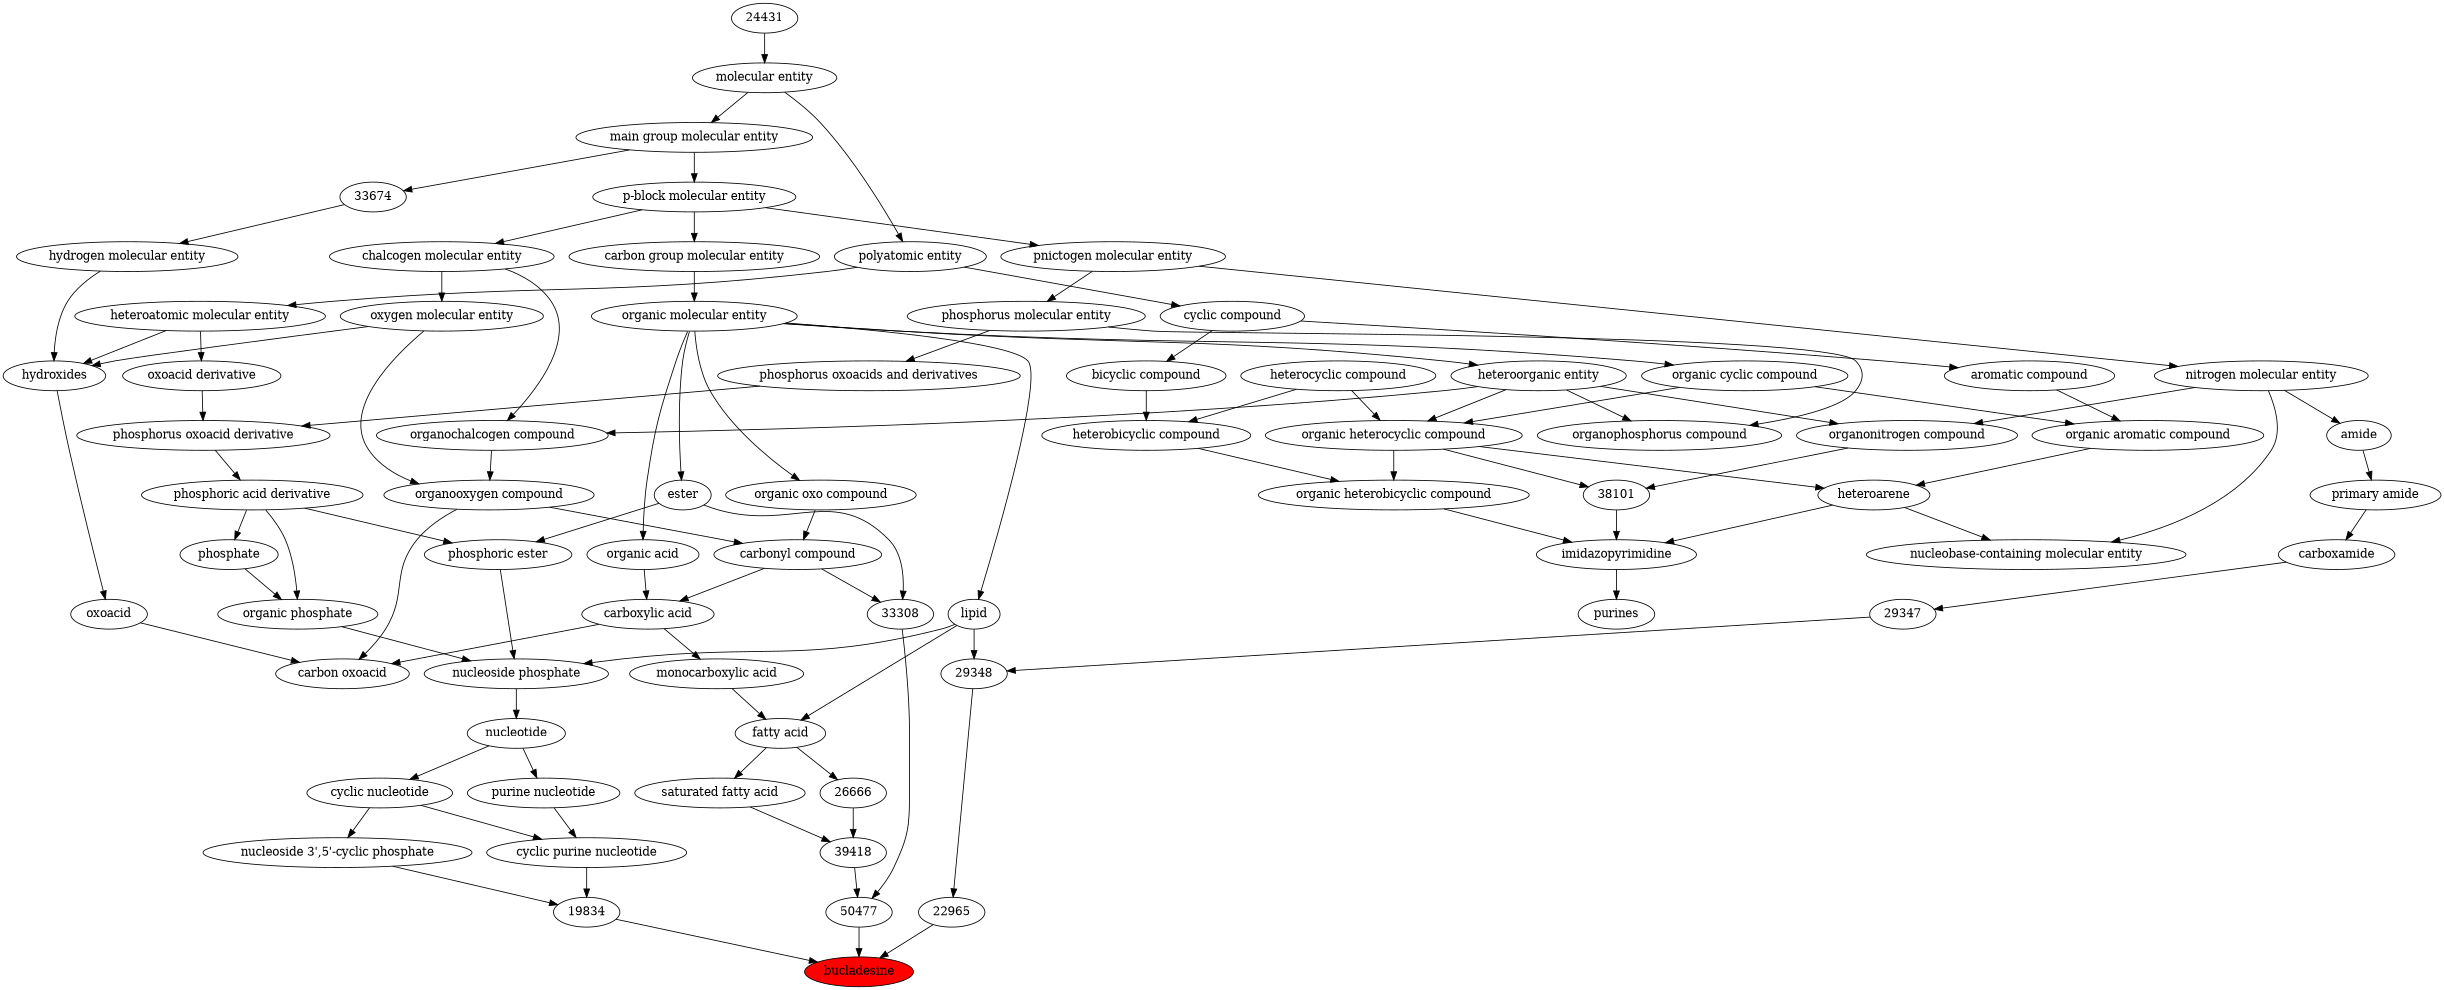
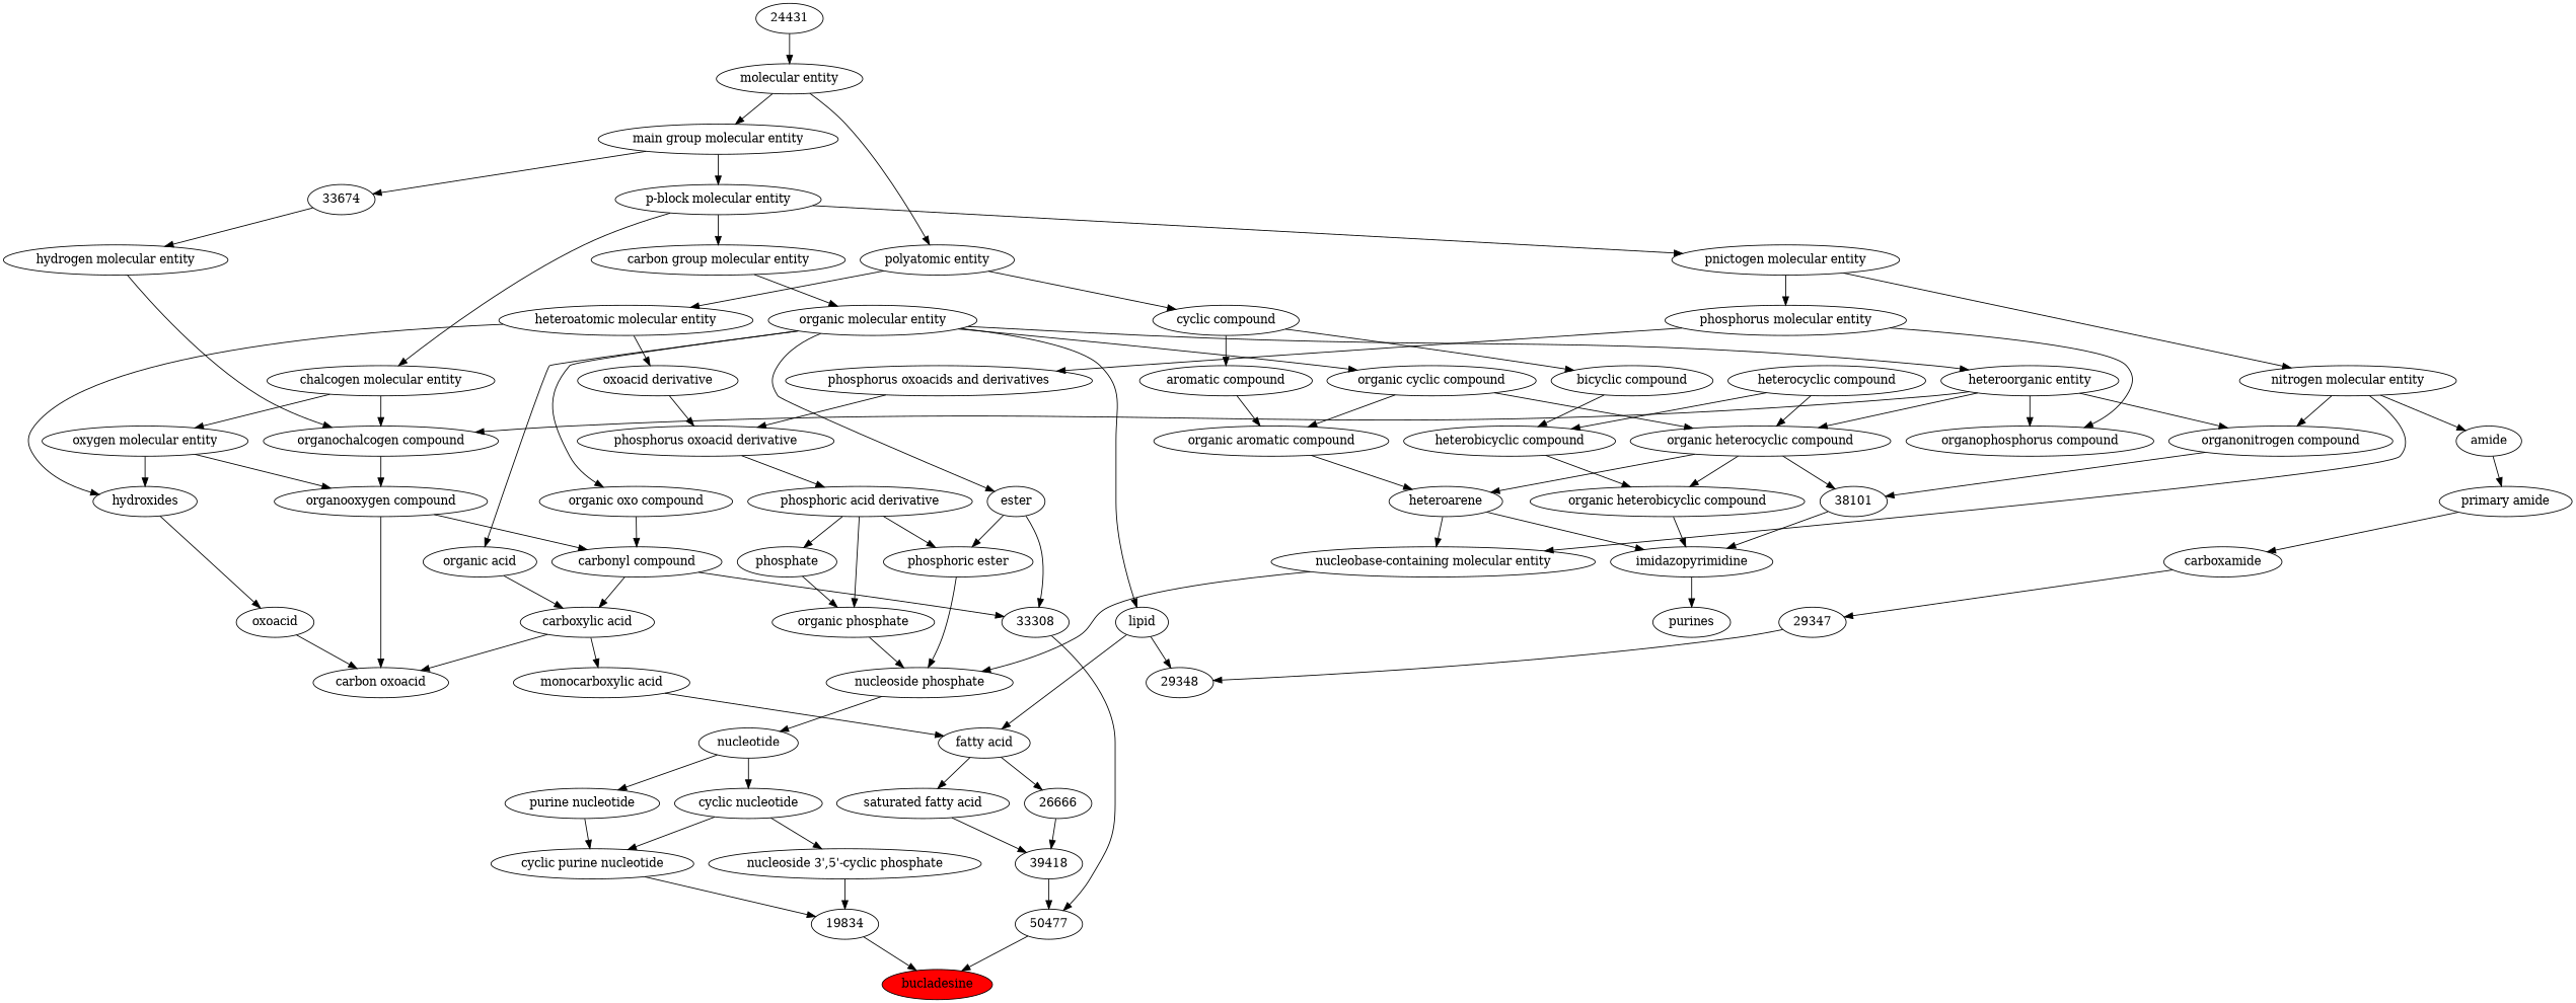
  digraph {
    n1 [fillcolor=red label=bucladesine style=filled]
    n2 [label=50477]
    n3 [label=19834]
-   n4 [label=22965]
    n5 [label=33308]
    n6 [label=26666]
    n7 [label=39418]
    n8 [label="cyclic purine nucleotide"]
    n9 [label="nucleoside 3',5'-cyclic phosphate"]
    n10 [label=29348]
    n11 [label="carbonyl compound"]
    n12 [label="carboxylic acid"]
    n13 [label="carbon oxoacid"]
    n14 [label="monocarboxylic acid"]
    n15 [label=ester]
    n16 [label="phosphoric ester"]
    n17 [label="nucleoside phosphate"]
    n18 [label="fatty acid"]
    n19 [label="saturated fatty acid"]
    n20 [label="purine nucleotide"]
    n21 [label="cyclic nucleotide"]
    n22 [label=lipid]
    n23 [label=29347]
    n24 [label="organic oxo compound"]
    n25 [label="organooxygen compound"]
    n26 [label="organic molecular entity"]
    n27 [label="heteroorganic entity"]
    n28 [label="organic acid"]
    n29 [label="organic cyclic compound"]
    n30 [label="organochalcogen compound"]
    n31 [label="organophosphorus compound"]
    n32 [label="organic heterocyclic compound"]
    n33 [label="organonitrogen compound"]
    n34 [label="organic aromatic compound"]
    n35 [label=nucleotide]
    n36 [label=purines]
    n37 [label=carboxamide]
    n38 [label="oxygen molecular entity"]
    n39 [label=hydroxides]
    n40 [label=oxoacid]
    n41 [label="carbon group molecular entity"]
    n42 [label=imidazopyrimidine]
    n43 [label="primary amide"]
    n44 [label="organic heterobicyclic compound"]
    n45 [label=38101]
    n46 [label=heteroarene]
    n47 [label="chalcogen molecular entity"]
    n48 [label="p-block molecular entity"]
    n49 [label="pnictogen molecular entity"]
    n50 [label="nitrogen molecular entity"]
    n51 [label="phosphorus molecular entity"]
    n52 [label="organic phosphate"]
    n53 [label="nucleobase-containing molecular entity"]
    n54 [label=amide]
    n55 [label="main group molecular entity"]
    n56 [label=33674]
    n57 [label="hydrogen molecular entity"]
    n58 [label="phosphoric acid derivative"]
    n59 [label=phosphate]
    n60 [label="heterobicyclic compound"]
    n61 [label="molecular entity"]
    n62 [label="polyatomic entity"]
    n63 [label="heteroatomic molecular entity"]
    n64 [label="cyclic compound"]
    n65 [label="phosphorus oxoacid derivative"]
    n66 [label="phosphorus oxoacids and derivatives"]
    n67 [label="bicyclic compound"]
    n68 [label="heterocyclic compound"]
    n69 [label="aromatic compound"]
    n70 [label=24431]
    n71 [label="oxoacid derivative"]
    n2 -> n1
    n3 -> n1
-   n4 -> n1
    n5 -> n2
    n6 -> n7
    n7 -> n2
    n8 -> n3
    n9 -> n3
-   n10 -> n4
    n11 -> n5
    n11 -> n12
    n12 -> n13
    n12 -> n14
    n14 -> n18
    n15 -> n5
    n15 -> n16
    n16 -> n17
    n17 -> n35
    n18 -> n6
    n18 -> n19
    n19 -> n7
    n20 -> n8
    n21 -> n8
    n21 -> n9
    n22 -> n10
    n22 -> n18
    n23 -> n10
    n24 -> n11
    n25 -> n11
    n25 -> n13
    n26 -> n15
    n26 -> n22
    n26 -> n24
    n26 -> n27
    n26 -> n28
    n26 -> n29
    n27 -> n30
    n27 -> n31
    n27 -> n32
    n27 -> n33
    n28 -> n12
    n29 -> n32
    n29 -> n34
    n30 -> n25
    n32 -> n44
    n32 -> n45
    n32 -> n46
    n33 -> n45
    n34 -> n46
    n35 -> n20
    n35 -> n21
    n37 -> n23
    n38 -> n25
    n38 -> n39
    n39 -> n40
    n40 -> n13
    n41 -> n26
    n42 -> n36
    n43 -> n37
    n44 -> n42
    n45 -> n42
    n46 -> n42
    n46 -> n53
    n47 -> n30
    n47 -> n38
    n48 -> n41
    n48 -> n47
    n48 -> n49
    n49 -> n50
    n49 -> n51
    n50 -> n33
    n50 -> n53
    n50 -> n54
    n51 -> n31
    n51 -> n66
    n52 -> n17
-   n22 -> n17
+   n53 -> n17
    n54 -> n43
    n55 -> n48
    n55 -> n56
    n56 -> n57
-   n57 -> n39
+   n57 -> n30
    n58 -> n16
    n58 -> n52
    n58 -> n59
    n59 -> n52
    n60 -> n44
    n61 -> n55
    n61 -> n62
    n62 -> n63
    n62 -> n64
    n63 -> n39
    n63 -> n71
    n64 -> n67
    n64 -> n69
    n65 -> n58
    n66 -> n65
    n67 -> n60
    n68 -> n32
    n68 -> n60
    n69 -> n34
    n70 -> n61
    n71 -> n65
  }
